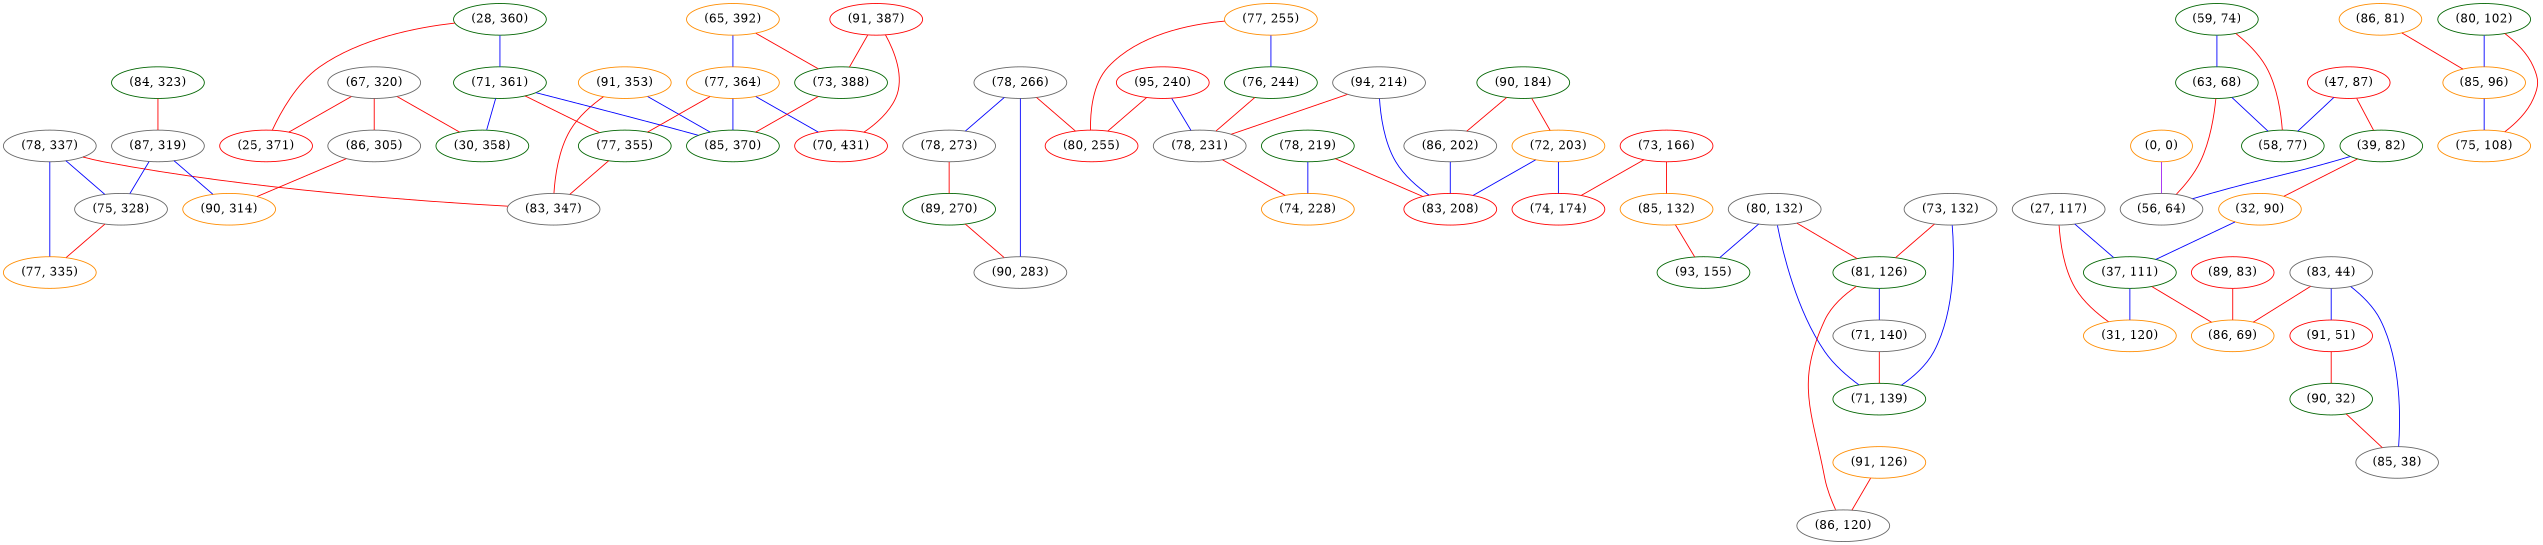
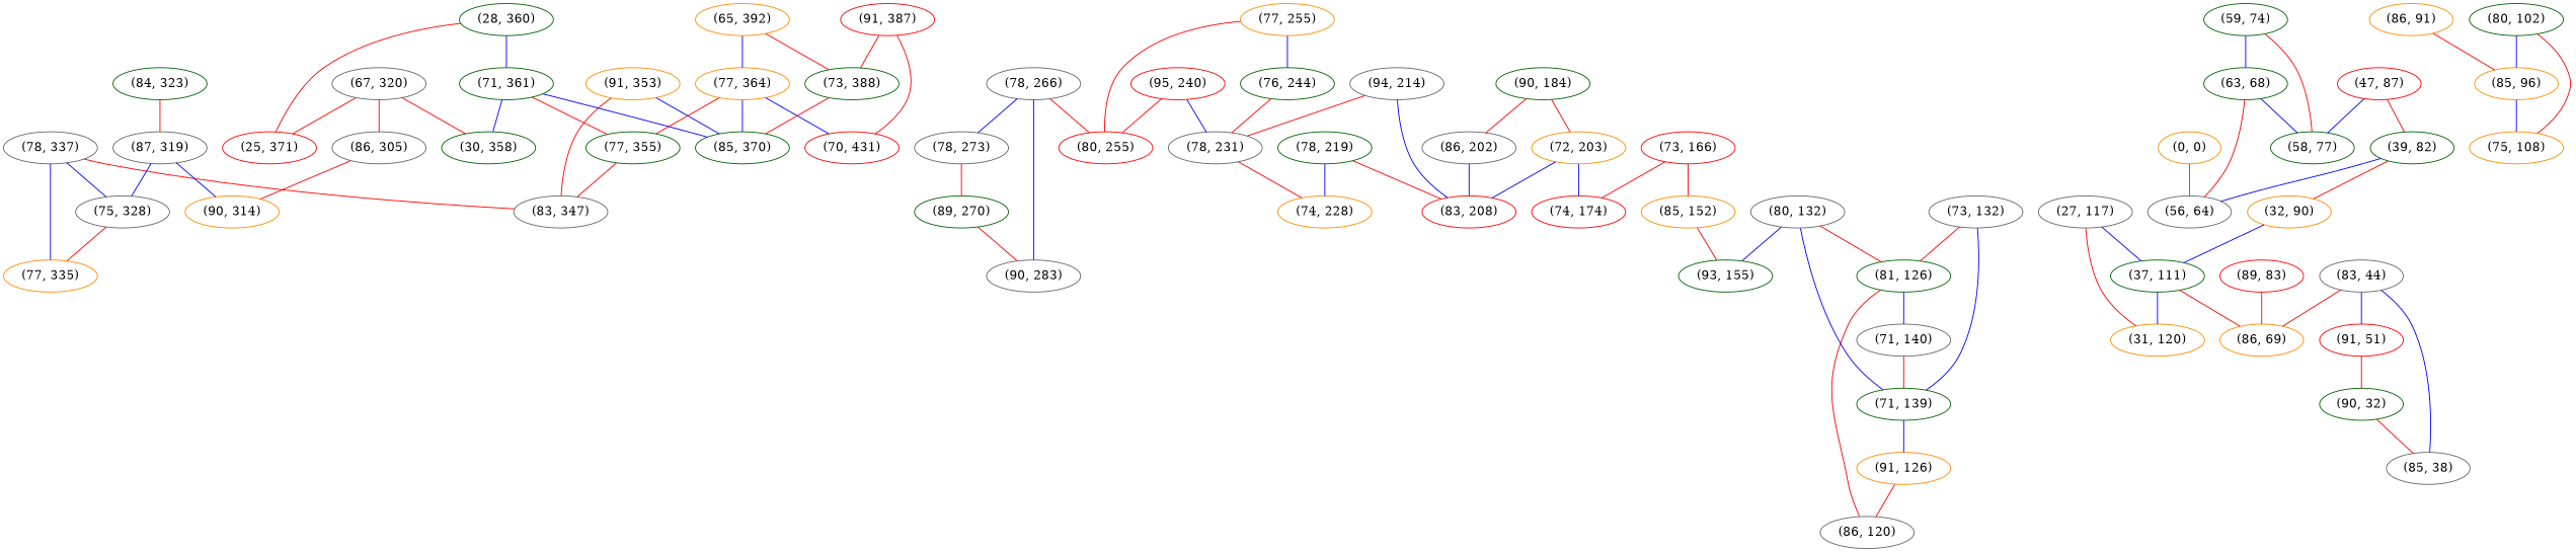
  graph {
    node [color=darkgreen]
    edge [color=red weight=1]
    "(78, 337)" [color=gray40]
    "(75, 328)" [color=gray40]
    "(83, 347)" [color=gray40]
    "(77, 335)" [color=darkorange]
    "(78, 266)" [color=gray40]
    "(78, 273)" [color=gray40]
    "(90, 283)" [color=gray40]
    "(80, 255)" [color=red]
    "(89, 270)"
    "(47, 87)" [color=red]
    "(39, 82)"
    "(58, 77)"
    "(56, 64)" [color=gray40]
    "(32, 90)" [color=darkorange]
    "(87, 319)" [color=gray40]
    "(84, 323)"
    "(90, 314)" [color=darkorange]
    "(80, 132)" [color=gray40]
    "(81, 126)"
    "(71, 139)"
    "(93, 155)"
    "(71, 140)" [color=gray40]
    "(86, 120)" [color=gray40]
    "(91, 126)" [color=darkorange]
    "(67, 320)" [color=gray40]
    "(86, 305)" [color=gray40]
    "(25, 371)" [color=red]
    "(30, 358)"
    "(73, 132)" [color=gray40]
    "(94, 214)" [color=gray40]
    "(78, 231)" [color=gray40]
    "(83, 208)" [color=red]
    "(74, 228)" [color=darkorange]
    "(59, 74)"
    "(63, 68)"
    "(0, 0)" [color=darkorange]
    "(95, 240)" [color=red]
    "(77, 255)" [color=darkorange]
    "(76, 244)"
    "(86, 202)" [color=gray40]
    "(90, 184)"
    "(72, 203)" [color=darkorange]
    "(74, 174)" [color=red]
    "(91, 353)" [color=darkorange]
    "(85, 370)"
    "(27, 117)" [color=gray40]
    "(37, 111)"
    "(31, 120)" [color=darkorange]
    "(86, 69)" [color=darkorange]
    "(89, 83)" [color=red]
-   "(86, 91)" [color=darkorange label="(86, 81)"]
+   "(86, 91)" [color=darkorange]
    "(85, 96)" [color=darkorange]
    "(28, 360)"
    "(71, 361)"
    "(77, 355)"
    "(78, 219)"
    "(65, 392)" [color=darkorange]
    "(77, 364)" [color=darkorange]
    "(73, 388)"
    "(70, 431)" [color=red]
    "(73, 166)" [color=red]
-   "(85, 152)" [color=darkorange label="(85, 132)"]
+   "(85, 152)" [color=darkorange]
    "(91, 387)" [color=red]
    "(75, 108)" [color=darkorange]
    "(83, 44)" [color=gray40]
    "(91, 51)" [color=red]
    "(85, 38)" [color=gray40]
    "(90, 32)"
    "(80, 102)"
    "(78, 337)" -- "(75, 328)" [color=blue weight=3]
    "(78, 337)" -- "(83, 347)"
    "(78, 337)" -- "(77, 335)" [color=blue weight=3]
    "(75, 328)" -- "(77, 335)"
    "(78, 266)" -- "(78, 273)" [color=blue weight=3]
    "(78, 266)" -- "(90, 283)" [color=blue weight=3]
    "(78, 266)" -- "(80, 255)"
    "(78, 273)" -- "(89, 270)"
    "(89, 270)" -- "(90, 283)"
    "(47, 87)" -- "(39, 82)"
    "(47, 87)" -- "(58, 77)" [color=blue weight=3]
    "(39, 82)" -- "(56, 64)" [color=blue]
    "(39, 82)" -- "(32, 90)"
    "(32, 90)" -- "(37, 111)" [color=blue weight=3]
    "(87, 319)" -- "(75, 328)" [color=blue weight=3]
    "(87, 319)" -- "(90, 314)" [color=blue weight=3]
    "(84, 323)" -- "(87, 319)"
    "(80, 132)" -- "(81, 126)"
    "(80, 132)" -- "(71, 139)" [color=blue weight=3]
    "(80, 132)" -- "(93, 155)" [color=blue weight=3]
    "(81, 126)" -- "(71, 140)" [color=blue weight=3]
    "(81, 126)" -- "(86, 120)"
+   "(71, 139)" -- "(91, 126)" [color=blue weight=3]
    "(71, 140)" -- "(71, 139)"
    "(91, 126)" -- "(86, 120)"
    "(67, 320)" -- "(86, 305)"
    "(67, 320)" -- "(25, 371)"
    "(67, 320)" -- "(30, 358)"
    "(86, 305)" -- "(90, 314)"
    "(73, 132)" -- "(81, 126)"
    "(73, 132)" -- "(71, 139)" [color=blue weight=3]
    "(94, 214)" -- "(78, 231)"
    "(94, 214)" -- "(83, 208)" [color=blue weight=3]
    "(78, 231)" -- "(74, 228)"
    "(59, 74)" -- "(58, 77)"
    "(59, 74)" -- "(63, 68)" [color=blue weight=3]
    "(63, 68)" -- "(58, 77)" [color=blue weight=3]
    "(63, 68)" -- "(56, 64)"
    "(0, 0)" -- "(56, 64)" [color=purple weight=4]
    "(95, 240)" -- "(80, 255)"
    "(95, 240)" -- "(78, 231)" [color=blue weight=3]
    "(77, 255)" -- "(80, 255)"
    "(77, 255)" -- "(76, 244)" [color=blue weight=3]
    "(76, 244)" -- "(78, 231)"
    "(86, 202)" -- "(83, 208)" [color=blue weight=3]
    "(90, 184)" -- "(86, 202)"
    "(90, 184)" -- "(72, 203)"
    "(72, 203)" -- "(83, 208)" [color=blue weight=3]
    "(72, 203)" -- "(74, 174)" [color=blue weight=3]
    "(91, 353)" -- "(83, 347)"
    "(91, 353)" -- "(85, 370)" [color=blue weight=3]
    "(27, 117)" -- "(37, 111)" [color=blue weight=3]
    "(27, 117)" -- "(31, 120)"
    "(37, 111)" -- "(31, 120)" [color=blue weight=3]
    "(37, 111)" -- "(86, 69)"
    "(89, 83)" -- "(86, 69)"
    "(86, 91)" -- "(85, 96)"
    "(85, 96)" -- "(75, 108)" [color=blue weight=3]
    "(28, 360)" -- "(25, 371)"
    "(28, 360)" -- "(71, 361)" [color=blue weight=3]
    "(71, 361)" -- "(30, 358)" [color=blue weight=3]
    "(71, 361)" -- "(85, 370)" [color=blue weight=3]
    "(71, 361)" -- "(77, 355)"
    "(77, 355)" -- "(83, 347)"
    "(78, 219)" -- "(83, 208)"
    "(78, 219)" -- "(74, 228)" [color=blue weight=3]
    "(65, 392)" -- "(77, 364)" [color=blue weight=3]
    "(65, 392)" -- "(73, 388)"
    "(77, 364)" -- "(85, 370)" [color=blue weight=3]
    "(77, 364)" -- "(77, 355)"
    "(77, 364)" -- "(70, 431)" [color=blue weight=3]
    "(73, 388)" -- "(85, 370)"
    "(73, 166)" -- "(74, 174)"
    "(73, 166)" -- "(85, 152)"
    "(85, 152)" -- "(93, 155)"
    "(91, 387)" -- "(73, 388)"
    "(91, 387)" -- "(70, 431)"
    "(83, 44)" -- "(86, 69)"
    "(83, 44)" -- "(91, 51)" [color=blue weight=3]
    "(83, 44)" -- "(85, 38)" [color=blue weight=3]
    "(91, 51)" -- "(90, 32)"
    "(90, 32)" -- "(85, 38)"
    "(80, 102)" -- "(85, 96)" [color=blue weight=3]
    "(80, 102)" -- "(75, 108)"
  }
